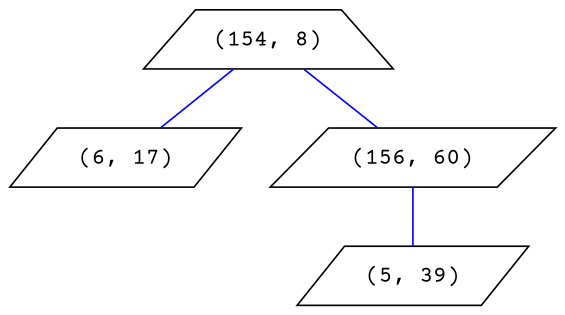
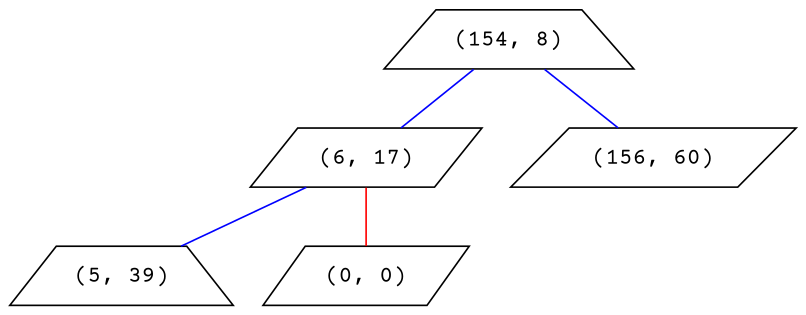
  graph {
    fontname="Courier Prime"
    node [fontname="Courier Prime" shape=parallelogram]
    edge [color=blue fontname="Courier Prime" weight=1]
    "(154, 8)" [shape=trapezium]
    "(6, 17)"
    "(156, 60)"
-   "(5, 39)"
+   "(5, 39)" [shape=trapezium]
+   "(0, 0)"
    "(154, 8)" -- "(6, 17)"
    "(154, 8)" -- "(156, 60)"
-   "(156, 60)" -- "(5, 39)"
+   "(6, 17)" -- "(5, 39)"
+   "(6, 17)" -- "(0, 0)" [color=red weight=4]
  }
